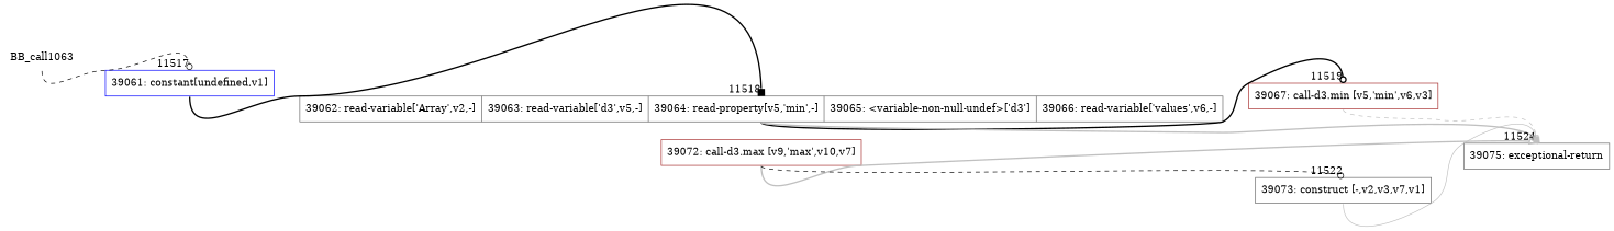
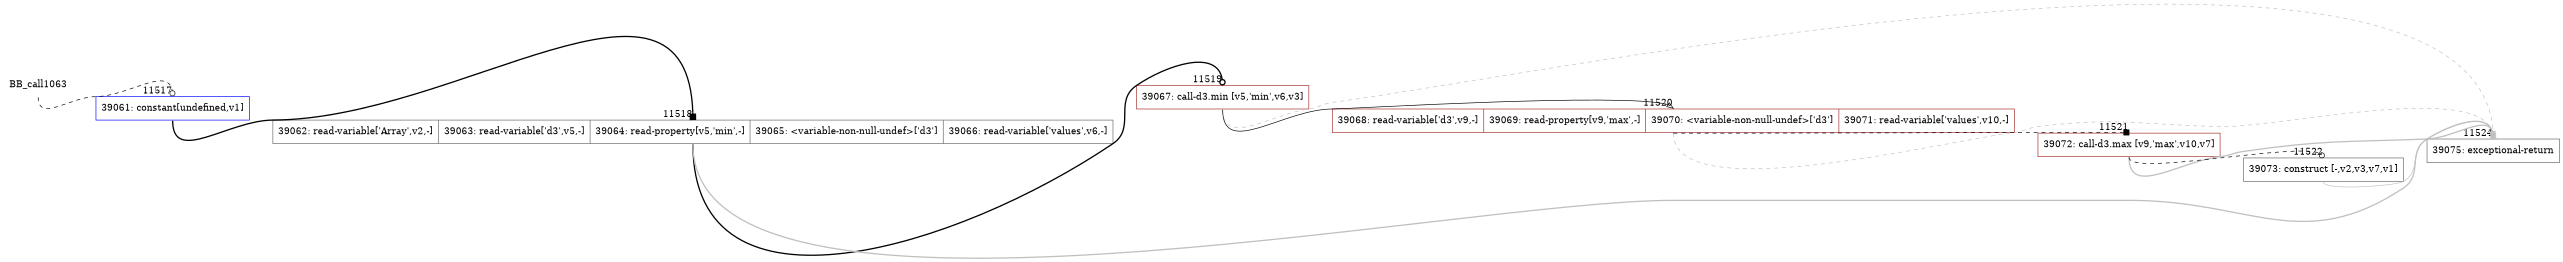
  digraph {
    rankdir=LR
    node [color=brown shape=record]
    edge [arrowhead=onormal headport=n style=dashed tailport=s]
    n1 [label=BB_call1063 shape=none]
    n2 [color=blue label="{39061: constant[undefined,v1]}"]
    n3 [color=gray40 label="{39062: read-variable['Array',v2,-]|39063: read-variable['d3',v5,-]|39064: read-property[v5,'min',-]|39065: \<variable-non-null-undef\>['d3']|39066: read-variable['values',v6,-]}"]
    n4 [label="{39067: call-d3.min [v5,'min',v6,v3]}"]
    n5 [color=gray40 label="{39075: exceptional-return}"]
+   n6 [label="{39068: read-variable['d3',v9,-]|39069: read-property[v9,'max',-]|39070: \<variable-non-null-undef\>['d3']|39071: read-variable['values',v10,-]}"]
    n7 [label="{39072: call-d3.max [v9,'max',v10,v7]}"]
    n8 [color=gray40 label="{39073: construct [-,v2,v3,v7,v1]}"]
    n1 -> n2 [arrowhead=odot headlabel="    11517"]
    n2 -> n3 [arrowhead=box headlabel="      11518" style=bold]
    n3 -> n4 [arrowhead=odot headlabel="      11519" style=bold]
    n3 -> n5 [color=gray headlabel="      11524" style=bold]
    n4 -> n5 [arrowhead=box color=gray]
+   n4 -> n6 [headlabel="      11520" style=solid]
+   n6 -> n5 [color=gray]
+   n6 -> n7 [arrowhead=box headlabel="      11521"]
    n7 -> n5 [color=gray style=bold]
    n7 -> n8 [arrowhead=odot headlabel="      11522"]
    n8 -> n5 [color=gray style=solid]
  }
